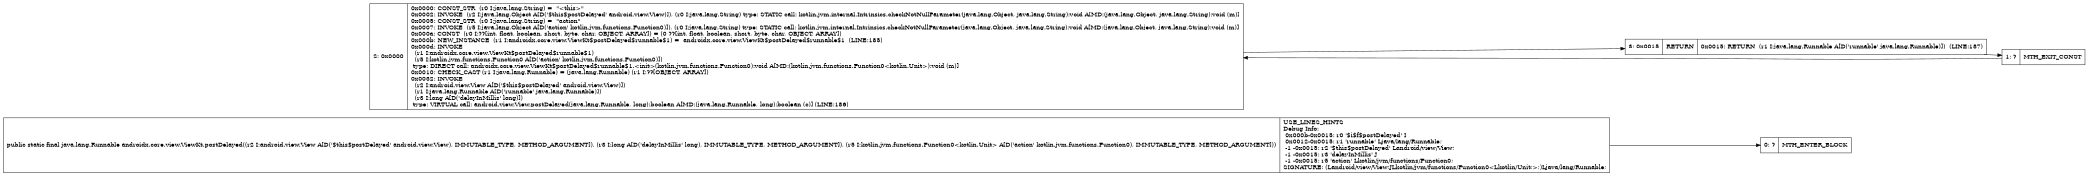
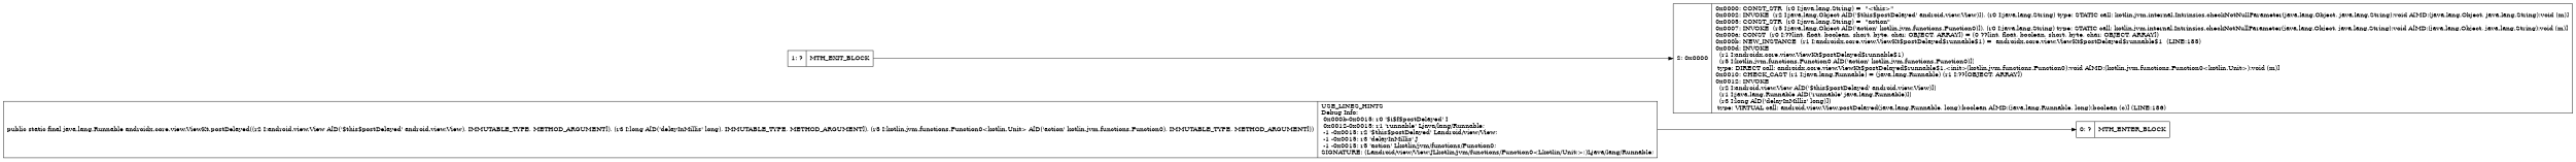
  digraph {
    rankdir=LR
    node [shape=record]
    n1 [label="{0\:\ ?|MTH_ENTER_BLOCK\l}"]
-   n2 [label="{2\:\ 0x0000|0x0000: CONST_STR  (r0 I:java.lang.String) =  \"\<this\>\" \l0x0002: INVOKE  (r2 I:java.lang.Object A[D('$this$postDelayed' android.view.View)]), (r0 I:java.lang.String) type: STATIC call: kotlin.jvm.internal.Intrinsics.checkNotNullParameter(java.lang.Object, java.lang.String):void A[MD:(java.lang.Object, java.lang.String):void (m)]\l0x0005: CONST_STR  (r0 I:java.lang.String) =  \"action\" \l0x0007: INVOKE  (r5 I:java.lang.Object A[D('action' kotlin.jvm.functions.Function0)]), (r0 I:java.lang.String) type: STATIC call: kotlin.jvm.internal.Intrinsics.checkNotNullParameter(java.lang.Object, java.lang.String):void A[MD:(java.lang.Object, java.lang.String):void (m)]\l0x000a: CONST  (r0 I:??[int, float, boolean, short, byte, char, OBJECT, ARRAY]) = (0 ??[int, float, boolean, short, byte, char, OBJECT, ARRAY]) \l0x000b: NEW_INSTANCE  (r1 I:androidx.core.view.ViewKt$postDelayed$runnable$1) =  androidx.core.view.ViewKt$postDelayed$runnable$1  (LINE:185)\l0x000d: INVOKE  \l  (r1 I:androidx.core.view.ViewKt$postDelayed$runnable$1)\l  (r5 I:kotlin.jvm.functions.Function0 A[D('action' kotlin.jvm.functions.Function0)])\l type: DIRECT call: androidx.core.view.ViewKt$postDelayed$runnable$1.\<init\>(kotlin.jvm.functions.Function0):void A[MD:(kotlin.jvm.functions.Function0\<kotlin.Unit\>):void (m)]\l0x0010: CHECK_CAST (r1 I:java.lang.Runnable) = (java.lang.Runnable) (r1 I:??[OBJECT, ARRAY]) \l0x0032: INVOKE  \l  (r2 I:android.view.View A[D('$this$postDelayed' android.view.View)])\l  (r1 I:java.lang.Runnable A[D('runnable' java.lang.Runnable)])\l  (r3 I:long A[D('delayInMillis' long)])\l type: VIRTUAL call: android.view.View.postDelayed(java.lang.Runnable, long):boolean A[MD:(java.lang.Runnable, long):boolean (c)] (LINE:186)\l}"]
-   n3 [label="{3\:\ 0x0015|RETURN\l|0x0015: RETURN  (r1 I:java.lang.Runnable A[D('runnable' java.lang.Runnable)])  (LINE:187)\l}"]
-   n4 [label="{1\:\ ?|MTH_EXIT_CONST\l}"]
+   n2 [label="{2\:\ 0x0000|0x0000: CONST_STR  (r0 I:java.lang.String) =  \"\<this\>\" \l0x0002: INVOKE  (r2 I:java.lang.Object A[D('$this$postDelayed' android.view.View)]), (r0 I:java.lang.String) type: STATIC call: kotlin.jvm.internal.Intrinsics.checkNotNullParameter(java.lang.Object, java.lang.String):void A[MD:(java.lang.Object, java.lang.String):void (m)]\l0x0005: CONST_STR  (r0 I:java.lang.String) =  \"action\" \l0x0007: INVOKE  (r5 I:java.lang.Object A[D('action' kotlin.jvm.functions.Function0)]), (r0 I:java.lang.String) type: STATIC call: kotlin.jvm.internal.Intrinsics.checkNotNullParameter(java.lang.Object, java.lang.String):void A[MD:(java.lang.Object, java.lang.String):void (m)]\l0x000a: CONST  (r0 I:??[int, float, boolean, short, byte, char, OBJECT, ARRAY]) = (0 ??[int, float, boolean, short, byte, char, OBJECT, ARRAY]) \l0x000b: NEW_INSTANCE  (r1 I:androidx.core.view.ViewKt$postDelayed$runnable$1) =  androidx.core.view.ViewKt$postDelayed$runnable$1  (LINE:185)\l0x000d: INVOKE  \l  (r1 I:androidx.core.view.ViewKt$postDelayed$runnable$1)\l  (r5 I:kotlin.jvm.functions.Function0 A[D('action' kotlin.jvm.functions.Function0)])\l type: DIRECT call: androidx.core.view.ViewKt$postDelayed$runnable$1.\<init\>(kotlin.jvm.functions.Function0):void A[MD:(kotlin.jvm.functions.Function0\<kotlin.Unit\>):void (m)]\l0x0010: CHECK_CAST (r1 I:java.lang.Runnable) = (java.lang.Runnable) (r1 I:??[OBJECT, ARRAY]) \l0x0012: INVOKE  \l  (r2 I:android.view.View A[D('$this$postDelayed' android.view.View)])\l  (r1 I:java.lang.Runnable A[D('runnable' java.lang.Runnable)])\l  (r3 I:long A[D('delayInMillis' long)])\l type: VIRTUAL call: android.view.View.postDelayed(java.lang.Runnable, long):boolean A[MD:(java.lang.Runnable, long):boolean (c)] (LINE:186)\l}"]
+   n4 [label="{1\:\ ?|MTH_EXIT_BLOCK\l}"]
    n5 [label="{public static final java.lang.Runnable androidx.core.view.ViewKt.postDelayed((r2 I:android.view.View A[D('$this$postDelayed' android.view.View), IMMUTABLE_TYPE, METHOD_ARGUMENT]), (r3 I:long A[D('delayInMillis' long), IMMUTABLE_TYPE, METHOD_ARGUMENT]), (r5 I:kotlin.jvm.functions.Function0\<kotlin.Unit\> A[D('action' kotlin.jvm.functions.Function0), IMMUTABLE_TYPE, METHOD_ARGUMENT]))  | USE_LINES_HINTS\lDebug Info:\l  0x000b\-0x0015: r0 '$i$f$postDelayed' I\l  0x0012\-0x0015: r1 'runnable' Ljava\/lang\/Runnable;\l  \-1 \-0x0015: r2 '$this$postDelayed' Landroid\/view\/View;\l  \-1 \-0x0015: r3 'delayInMillis' J\l  \-1 \-0x0015: r5 'action' Lkotlin\/jvm\/functions\/Function0;\lSIGNATURE: (Landroid\/view\/View;JLkotlin\/jvm\/functions\/Function0\<Lkotlin\/Unit;\>;)Ljava\/lang\/Runnable;\l}"]
-   n2 -> n3
-   n3 -> n4
    n4 -> n2
    n5 -> n1
  }
